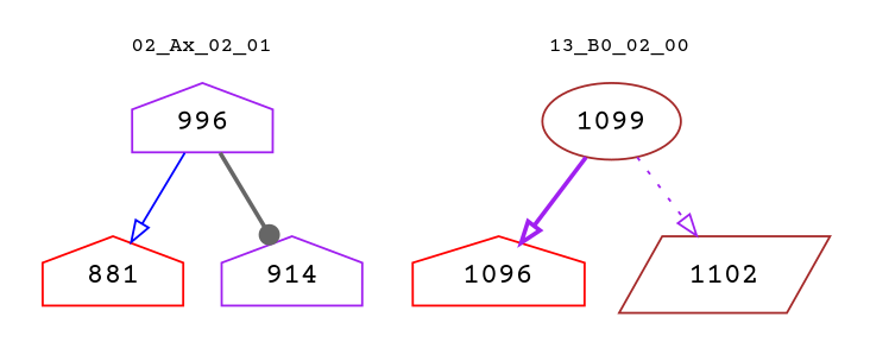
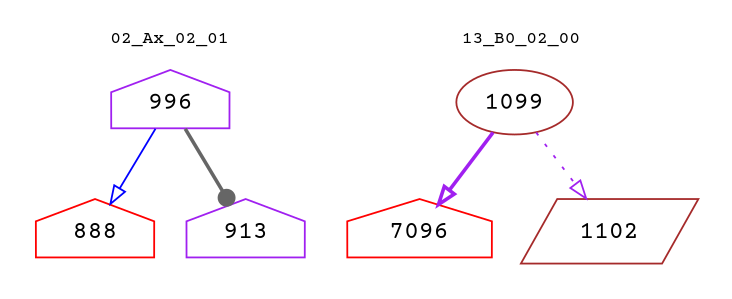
  digraph {
    fontname="Courier Prime"
    node [color=purple fontname="Courier Prime" shape=house]
    edge [arrowhead=onormal color=purple fontname="Courier Prime" style=bold]
    n1 [label=996]
-   n2 [color=red label=881]
-   n3 [label=914]
+   n2 [color=red label=888]
+   n3 [label=913]
    n4 [color=brown label=1099 shape=ellipse]
-   n5 [color=red label=1096]
+   n5 [color=red label=7096]
    n6 [color=brown label=1102 shape=parallelogram]
    subgraph cluster_1 {
      color=white
      fontsize=10
      label="02_Ax_02_01"
      n1
      n2
      n3
    }
    subgraph cluster_2 {
      color=white
      fontsize=10
      label="13_B0_02_00"
      n4
      n5
      n6
    }
    n1 -> n2 [color=blue style=solid]
    n1 -> n3 [arrowhead=dot color=gray40]
    n4 -> n5
    n4 -> n6 [style=dotted]
  }
